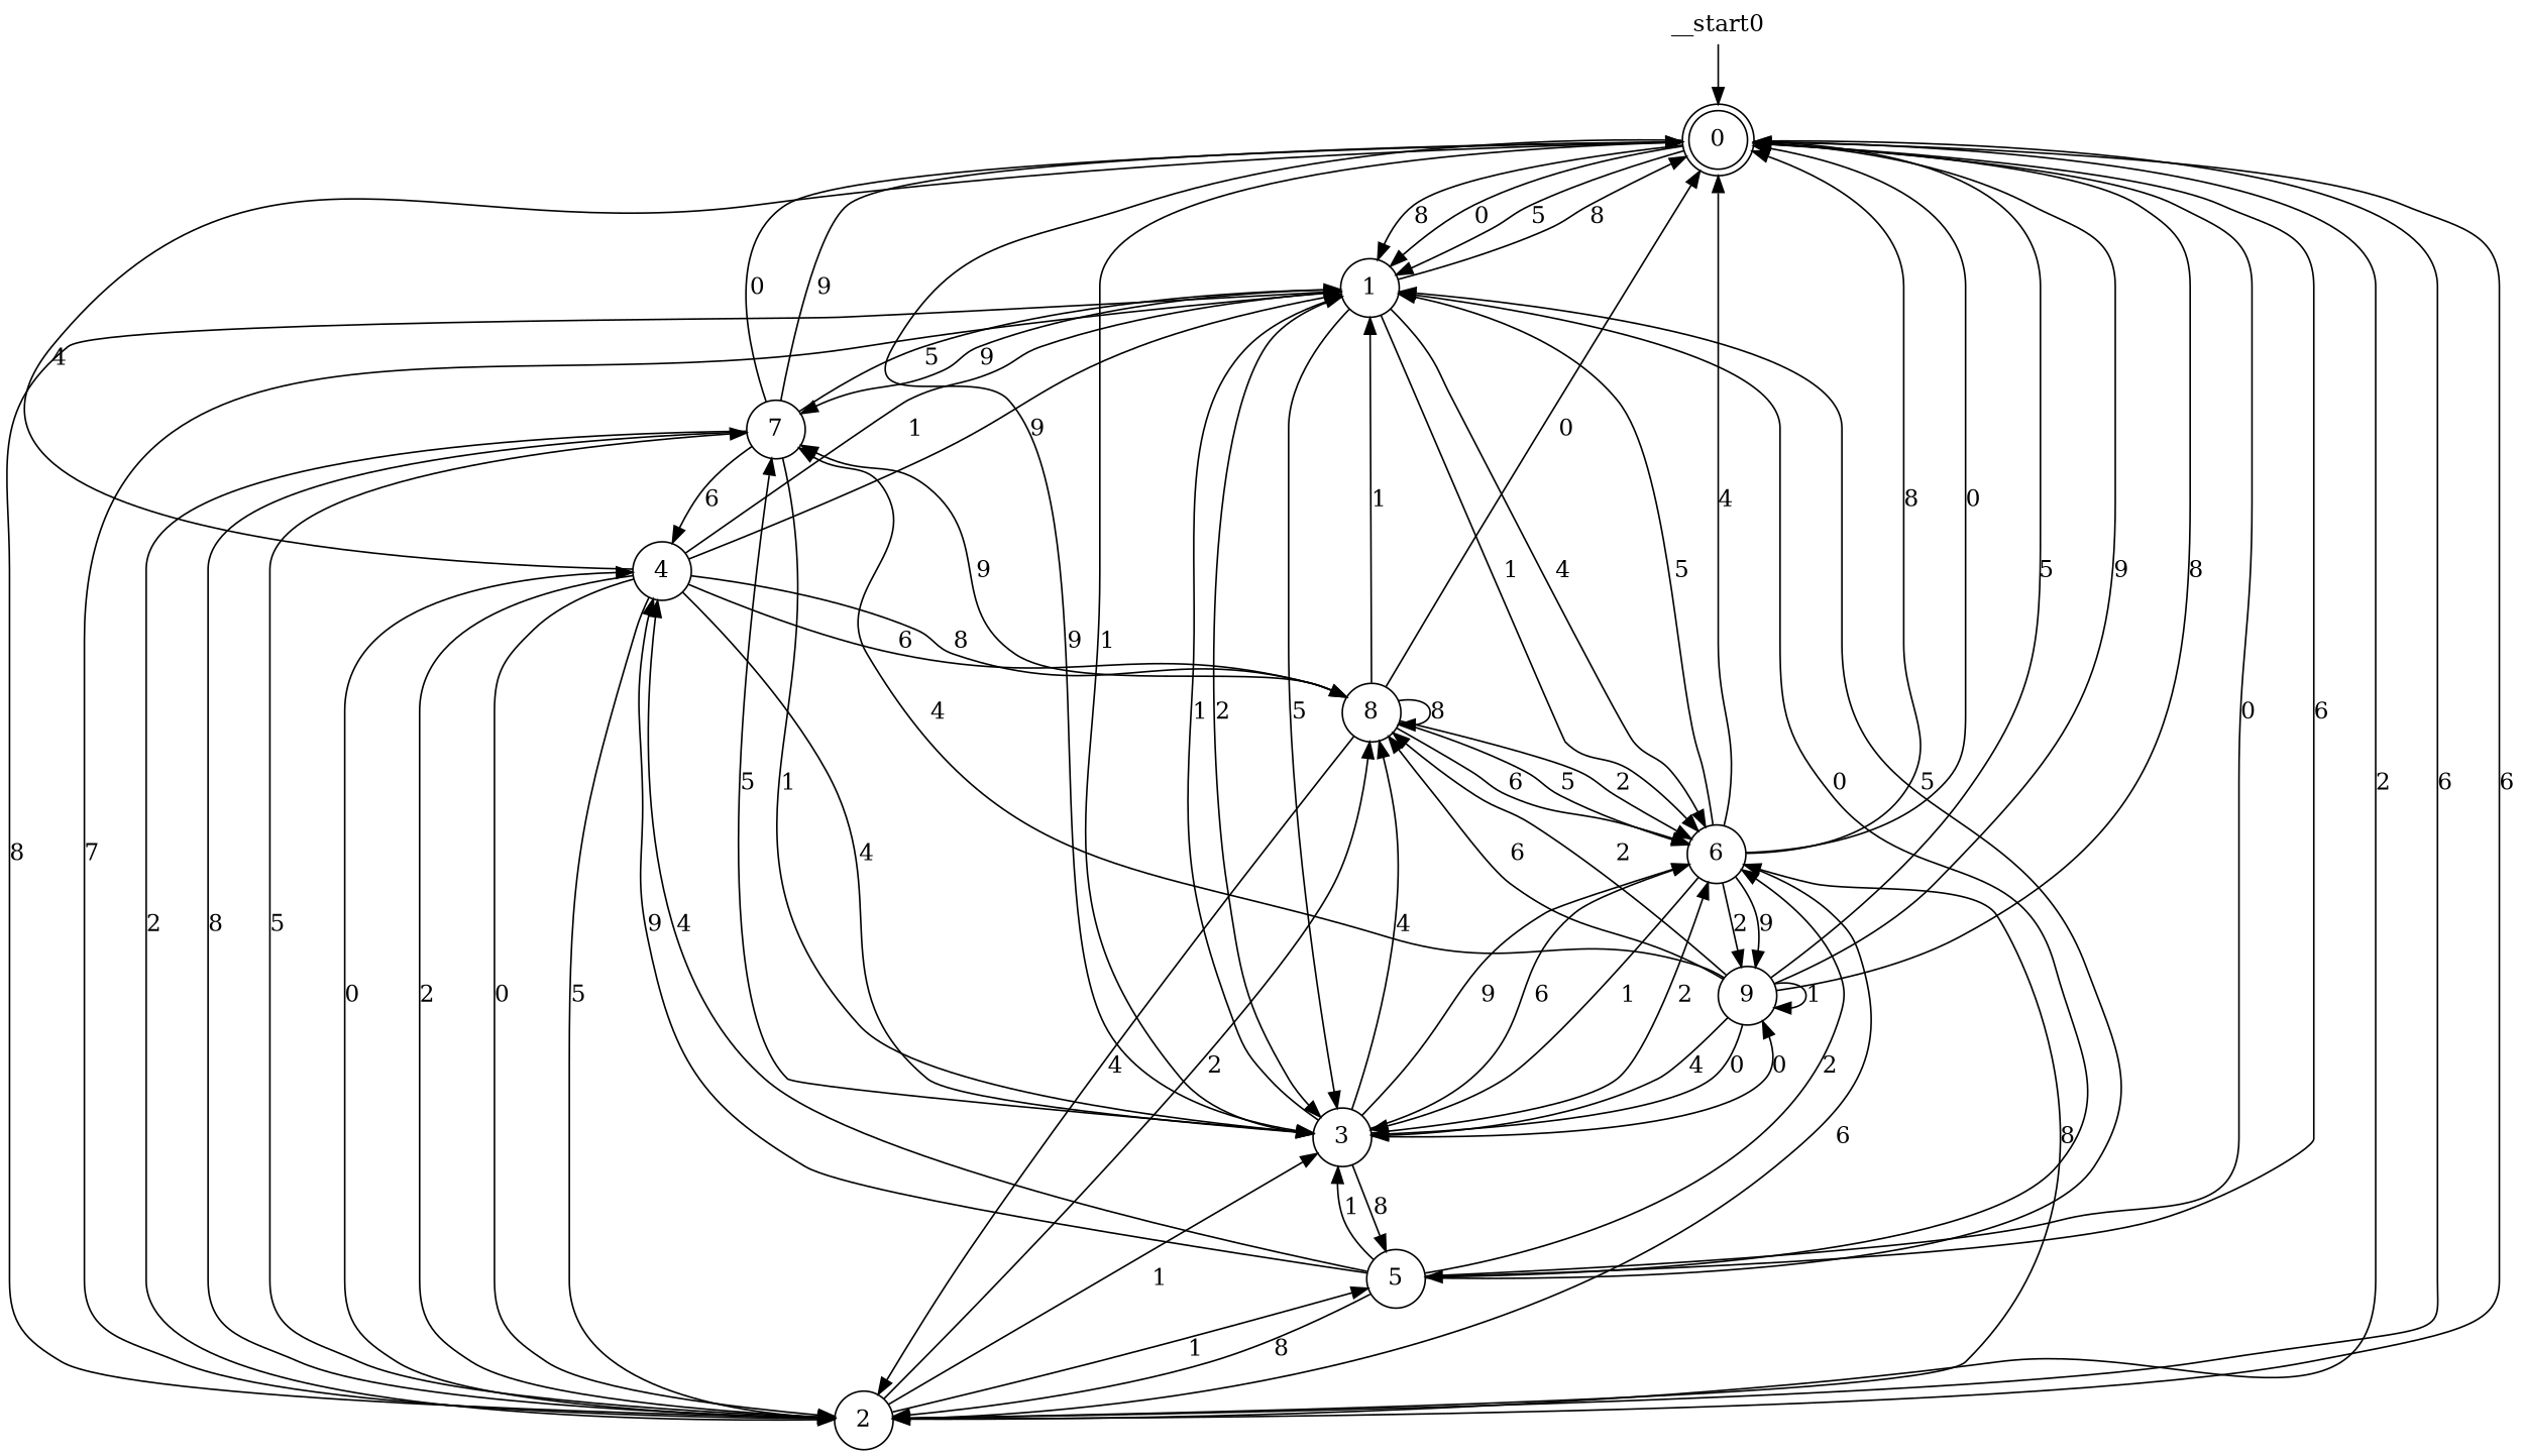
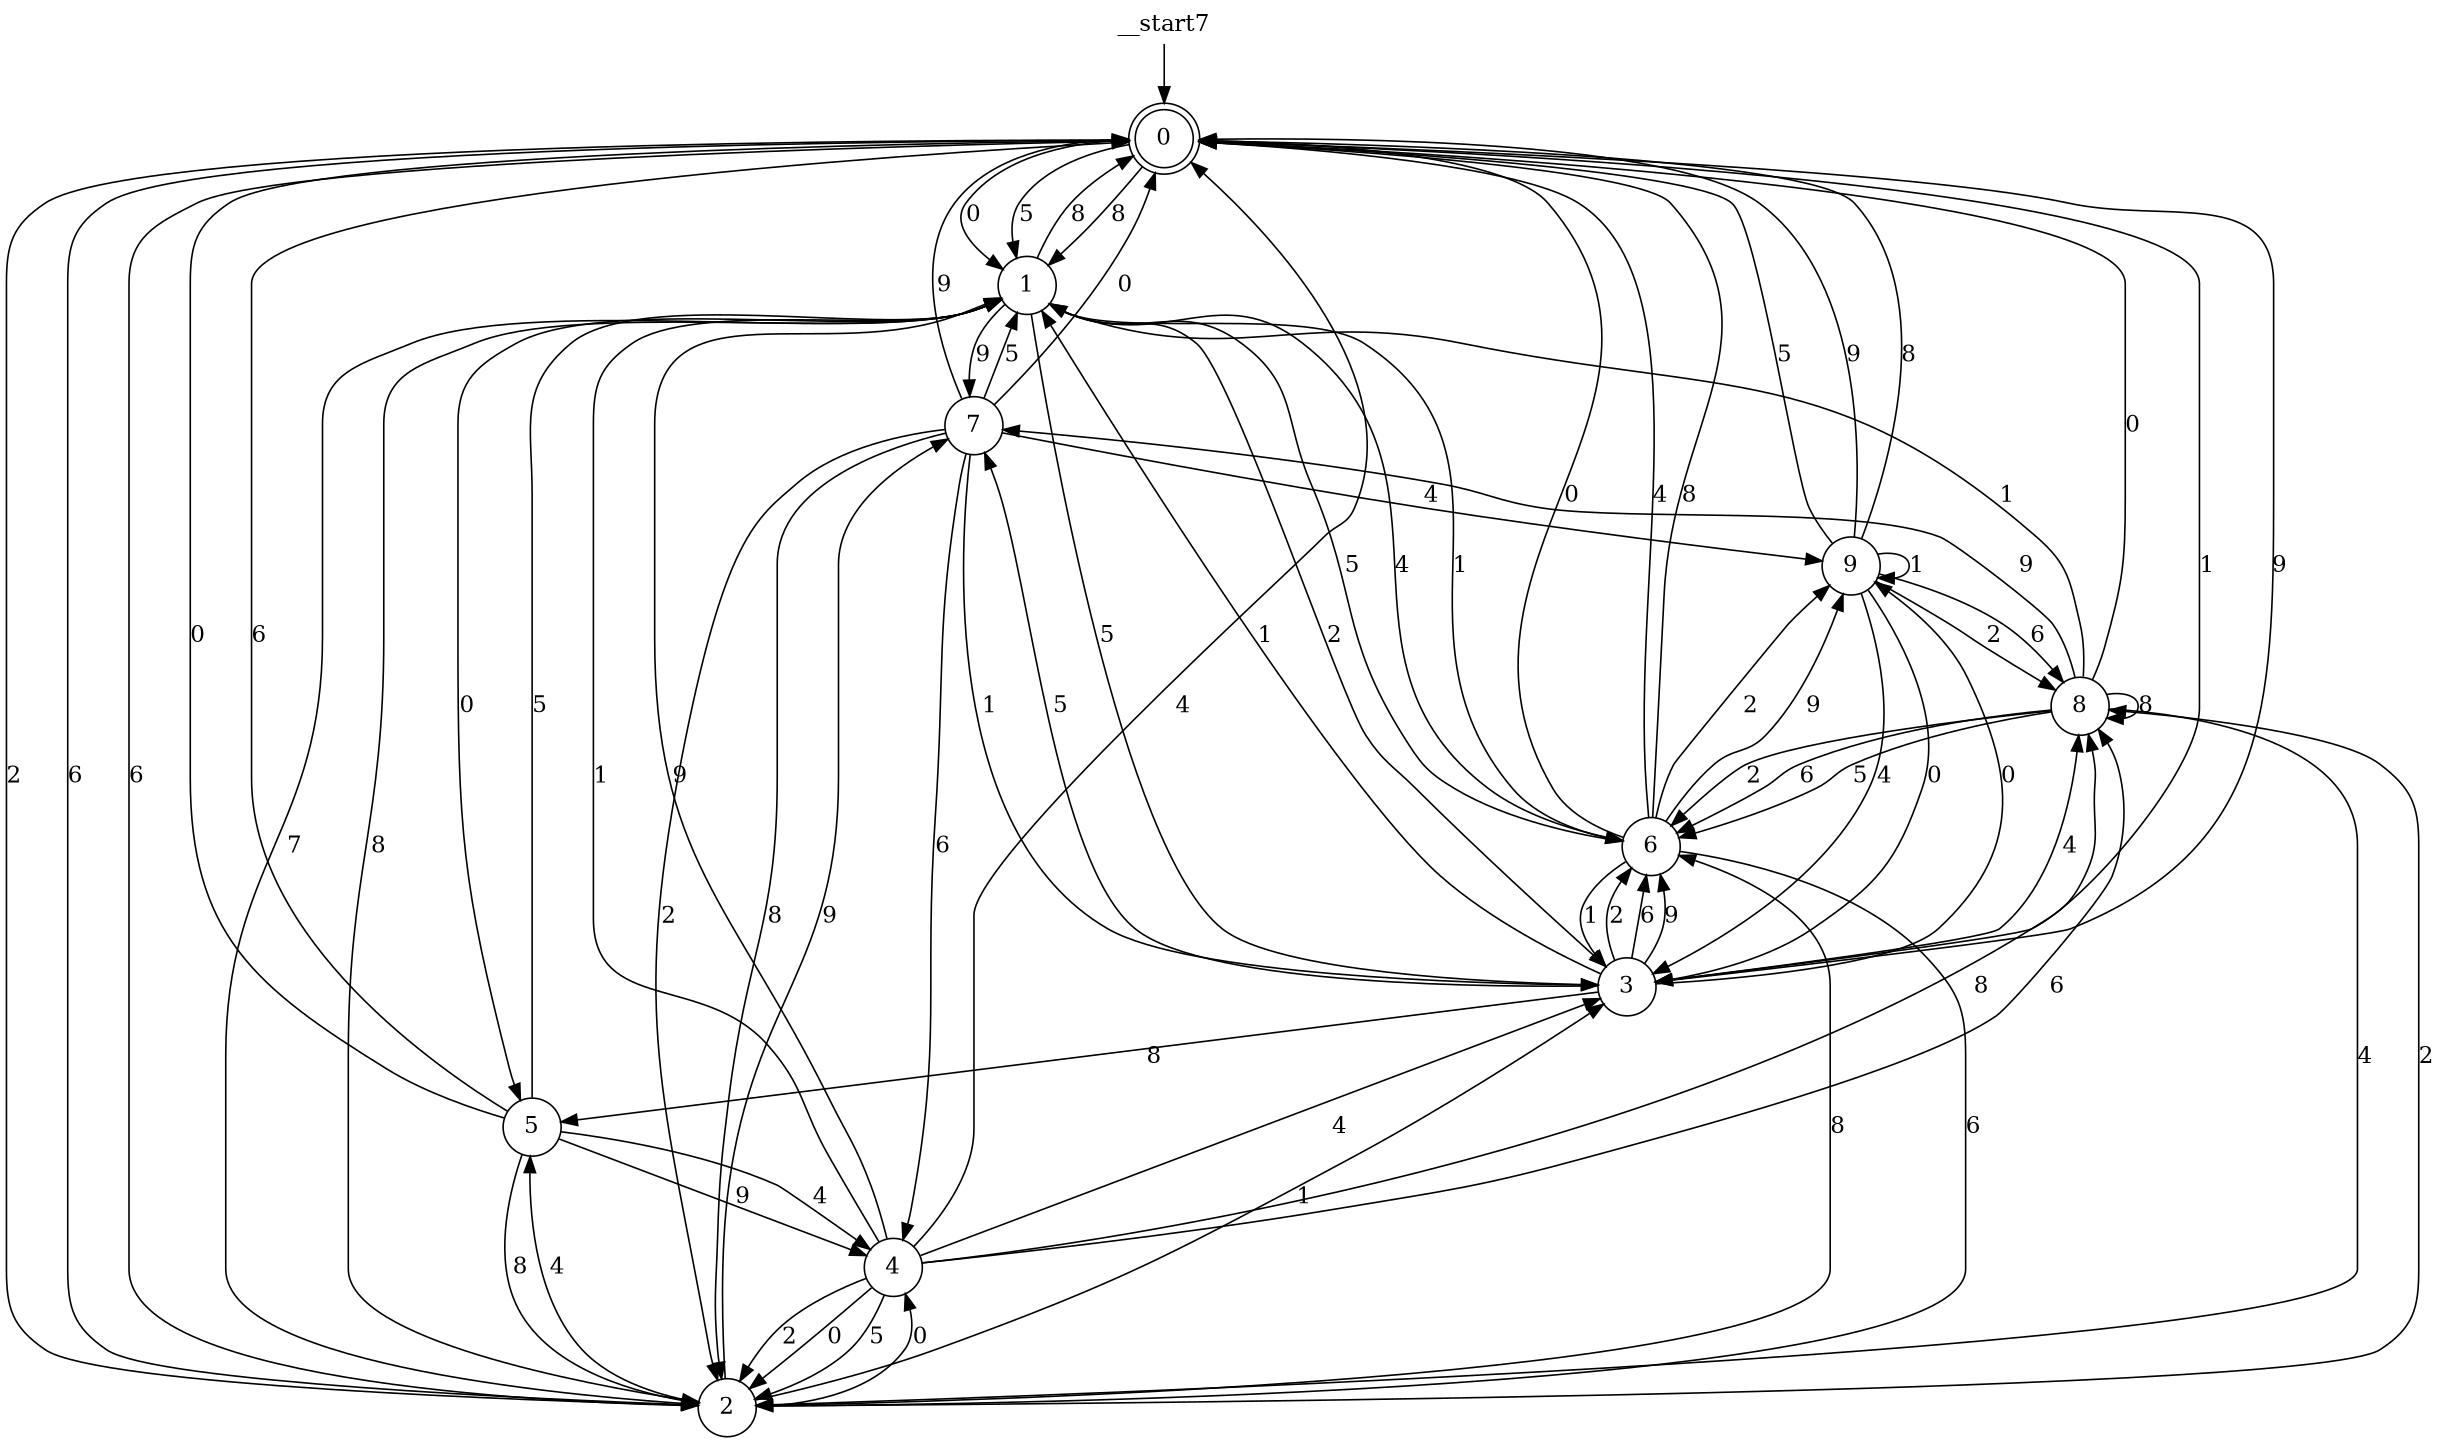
  digraph {
    node [shape=circle]
    n1 [label=0 shape=doublecircle]
    n2 [label=1]
    n3 [label=2]
    n4 [label=3]
    n5 [label=5]
    n6 [label=6]
    n7 [label=7]
    n8 [label=4]
    n9 [label=8]
    n10 [label=9]
-   __start0 [height=0 shape=none width=0]
+   __start0 [height=0 shape=none width=0 label=__start7]
    n1 -> n2 [label=8]
    n1 -> n2 [label=0]
    n1 -> n2 [label=5]
    n1 -> n3 [label=2]
    n1 -> n3 [label=6]
    n1 -> n4 [label=1]
    n1 -> n4 [label=9]
    n2 -> n1 [label=8]
    n2 -> n3 [label=8]
    n2 -> n4 [label=2]
    n2 -> n4 [label=5]
    n2 -> n5 [label=0]
    n2 -> n6 [label=1]
    n2 -> n6 [label=4]
    n2 -> n7 [label=9]
    n3 -> n1 [label=6]
    n3 -> n2 [label=7]
    n3 -> n4 [label=1]
-   n3 -> n5 [label=1]
+   n3 -> n5 [label=4]
    n3 -> n6 [label=8]
-   n3 -> n7 [label=5]
+   n3 -> n7 [label=9]
    n3 -> n8 [label=0]
    n3 -> n9 [label=2]
    n4 -> n2 [label=1]
    n4 -> n5 [label=8]
    n4 -> n6 [label=2]
    n4 -> n6 [label=6]
    n4 -> n6 [label=9]
    n4 -> n7 [label=5]
    n4 -> n9 [label=4]
    n4 -> n10 [label=0]
    n5 -> n1 [label=0]
    n5 -> n1 [label=6]
    n5 -> n2 [label=5]
    n5 -> n3 [label=8]
-   n5 -> n4 [label=1]
-   n5 -> n6 [label=2]
    n5 -> n8 [label=4]
    n5 -> n8 [label=9]
    n6 -> n1 [label=8]
    n6 -> n1 [label=0]
    n6 -> n1 [label=4]
    n6 -> n2 [label=5]
    n6 -> n3 [label=6]
    n6 -> n4 [label=1]
    n6 -> n10 [label=2]
    n6 -> n10 [label=9]
    n7 -> n1 [label=0]
    n7 -> n1 [label=9]
    n7 -> n2 [label=5]
    n7 -> n3 [label=8]
    n7 -> n3 [label=2]
    n7 -> n4 [label=1]
    n7 -> n8 [label=6]
-   n10 -> n7 [label=4]
+   n7 -> n10 [label=4]
    n8 -> n1 [label=4]
    n8 -> n2 [label=1]
    n8 -> n2 [label=9]
    n8 -> n3 [label=2]
    n8 -> n3 [label=0]
    n8 -> n3 [label=5]
    n8 -> n4 [label=4]
    n8 -> n9 [label=8]
    n8 -> n9 [label=6]
    n9 -> n1 [label=0]
    n9 -> n2 [label=1]
    n9 -> n3 [label=4]
    n9 -> n6 [label=2]
    n9 -> n6 [label=6]
    n9 -> n6 [label=5]
    n9 -> n7 [label=9]
    n9 -> n9 [label=8]
    n10 -> n1 [label=8]
    n10 -> n1 [label=5]
    n10 -> n1 [label=9]
    n10 -> n4 [label=0]
    n10 -> n4 [label=4]
    n10 -> n9 [label=2]
    n10 -> n9 [label=6]
    n10 -> n10 [label=1]
    __start0 -> n1
  }
